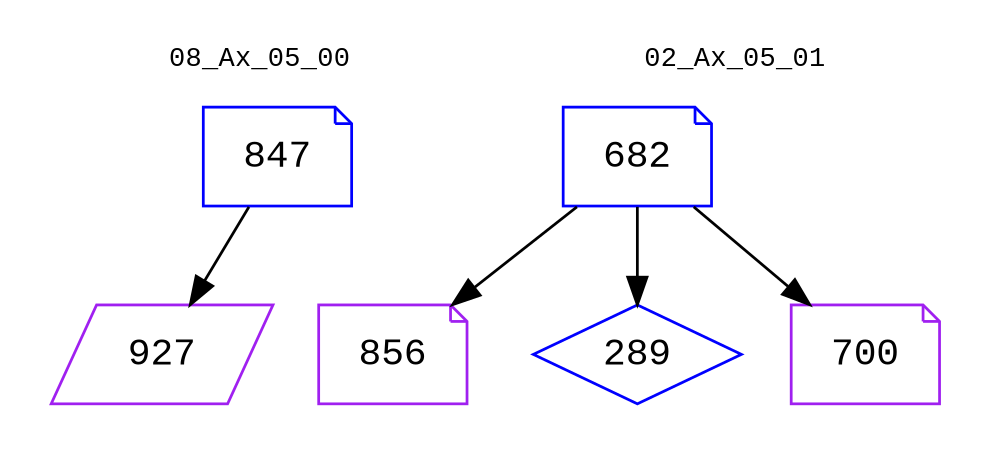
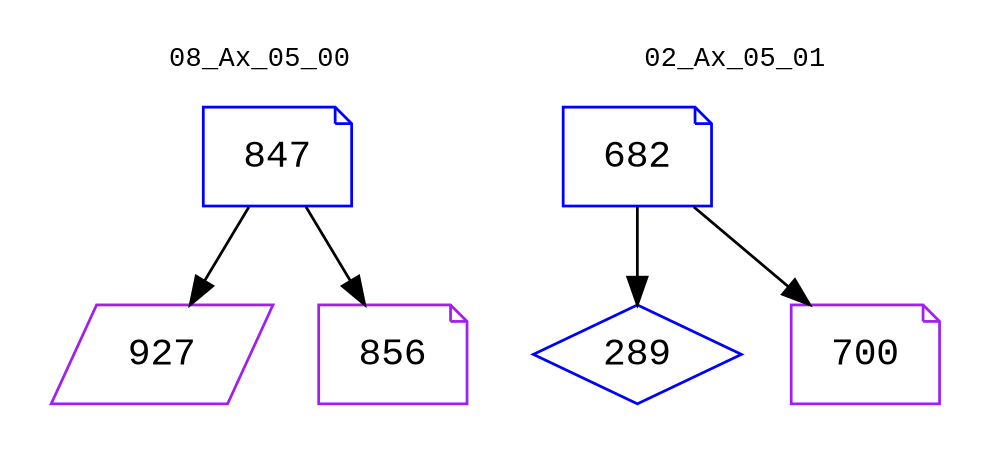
  digraph {
    fontname="Liberation Mono"
    node [color=blue fontname="Liberation Mono" shape=note]
    edge [color=black fontname="Liberation Mono"]
    n1 [label=847]
    n2 [color=purple label=856]
    n3 [color=purple label=927 shape=parallelogram]
    n4 [label=682]
    n5 [label=289 shape=diamond]
    n6 [color=purple label=700]
    subgraph cluster_1 {
      color=white
      fontsize=10
      label="08_Ax_05_00"
      n1
      n2
      n3
    }
    subgraph cluster_2 {
      color=white
      fontsize=10
      label="02_Ax_05_01"
      n4
      n5
      n6
    }
-   n4 -> n2
+   n1 -> n2
    n1 -> n3
    n4 -> n5
    n4 -> n6
  }
